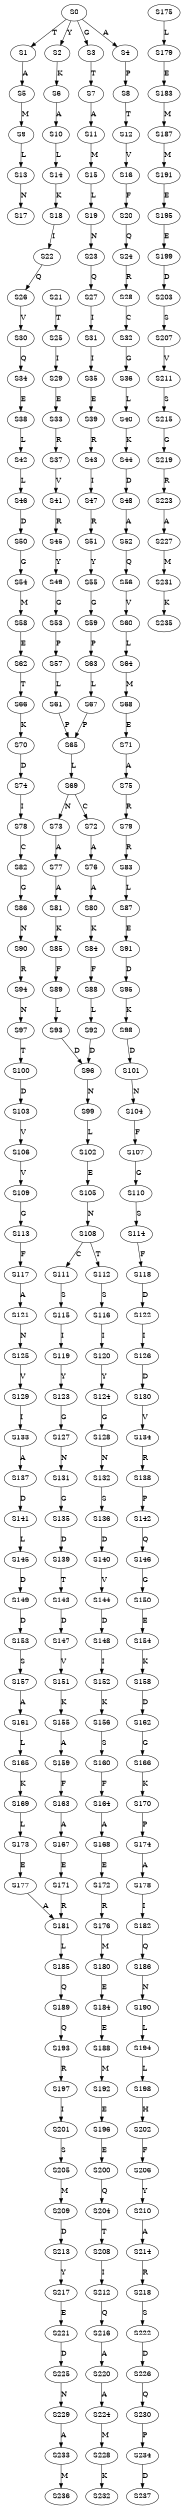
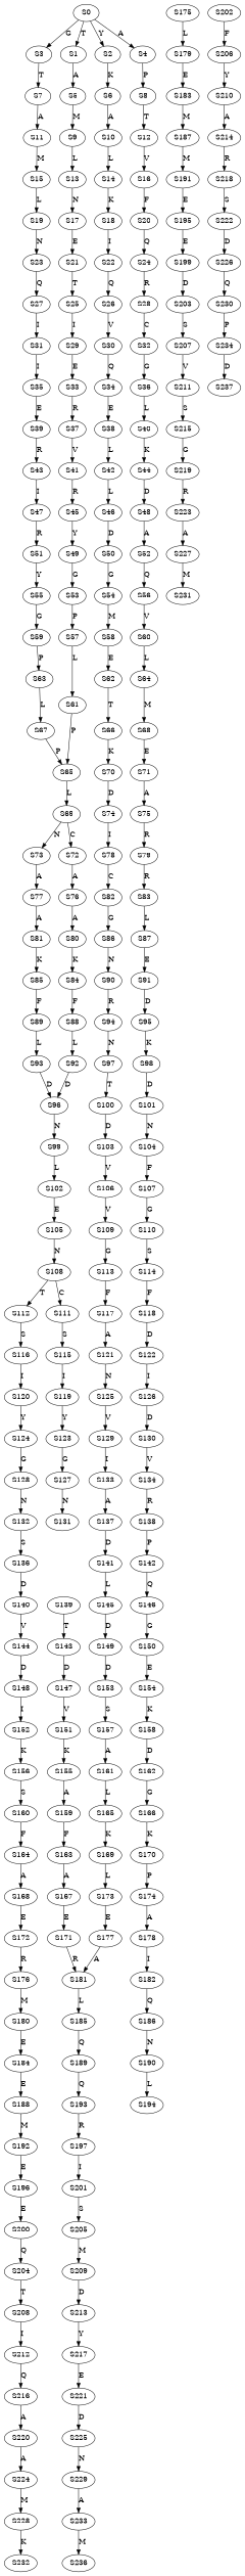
  strict digraph {
    S0
    S1
    S2
    S3
    S4
    S5
    S6
    S7
    S8
    S9
    S10
    S11
    S12
    S13
    S14
    S15
    S16
    S17
    S18
    S19
    S20
    S21
    S22
    S23
    S24
    S25
    S26
    S27
    S28
    S29
    S30
    S31
    S32
    S33
    S34
    S35
    S36
    S37
    S38
    S39
    S40
    S41
    S42
    S43
    S44
    S45
    S46
    S47
    S48
    S49
    S50
    S51
    S52
    S53
    S54
    S55
    S56
    S57
    S58
    S59
    S60
    S61
    S62
    S63
    S64
    S65
    S66
    S67
    S68
    S69
    S70
    S71
    S72
    S73
    S74
    S75
    S76
    S77
    S78
    S79
    S80
    S81
    S82
    S83
    S84
    S85
    S86
    S87
    S88
    S89
    S90
    S91
    S92
    S93
    S94
    S95
    S96
    S97
    S98
    S99
    S100
    S101
    S102
    S103
    S104
    S105
    S106
    S107
    S108
    S109
    S110
    S111
    S112
    S113
    S114
    S115
    S116
    S117
    S118
    S119
    S120
    S121
    S122
    S123
    S124
    S125
    S126
    S127
    S128
    S129
    S130
    S131
    S132
    S133
    S134
-   S135
    S136
    S137
    S138
    S139
    S140
    S141
    S142
    S143
    S144
    S145
    S146
    S147
    S148
    S149
    S150
    S151
    S152
    S153
    S154
    S155
    S156
    S157
    S158
    S159
    S160
    S161
    S162
    S163
    S164
    S165
    S166
    S167
    S168
    S169
    S170
    S171
    S172
    S173
    S174
    S181
    S176
    S177
    S178
    S175
    S179
    S180
    S182
    S183
    S184
    S185
    S186
    S187
    S188
    S189
    S190
    S191
    S192
    S193
    S194
    S195
    S196
    S197
-   S198
    S199
    S200
    S201
    S202
    S203
    S204
    S205
    S206
    S207
    S208
    S209
    S210
    S211
    S212
    S213
    S214
    S215
    S216
    S217
    S218
    S219
    S220
    S221
    S222
    S223
    S224
    S225
    S226
    S227
    S228
    S229
    S230
    S231
    S232
    S233
    S234
-   S235
    S236
    S237
    S0 -> S1 [label=T]
    S0 -> S2 [label=Y]
    S0 -> S3 [label=G]
    S0 -> S4 [label=A]
    S1 -> S5 [label=A]
    S2 -> S6 [label=K]
    S3 -> S7 [label=T]
    S4 -> S8 [label=P]
    S5 -> S9 [label=M]
    S6 -> S10 [label=A]
    S7 -> S11 [label=A]
    S8 -> S12 [label=T]
    S9 -> S13 [label=L]
    S10 -> S14 [label=L]
    S11 -> S15 [label=M]
    S12 -> S16 [label=V]
    S13 -> S17 [label=N]
    S14 -> S18 [label=K]
    S15 -> S19 [label=L]
    S16 -> S20 [label=F]
+   S17 -> S21 [label=E]
    S18 -> S22 [label=I]
    S19 -> S23 [label=N]
    S20 -> S24 [label=Q]
    S21 -> S25 [label=T]
    S22 -> S26 [label=Q]
    S23 -> S27 [label=Q]
    S24 -> S28 [label=R]
    S25 -> S29 [label=I]
    S26 -> S30 [label=V]
    S27 -> S31 [label=I]
    S28 -> S32 [label=C]
    S29 -> S33 [label=E]
    S30 -> S34 [label=Q]
    S31 -> S35 [label=I]
    S32 -> S36 [label=G]
    S33 -> S37 [label=R]
    S34 -> S38 [label=E]
    S35 -> S39 [label=E]
    S36 -> S40 [label=L]
    S37 -> S41 [label=V]
    S38 -> S42 [label=L]
    S39 -> S43 [label=R]
    S40 -> S44 [label=K]
    S41 -> S45 [label=R]
    S42 -> S46 [label=L]
    S43 -> S47 [label=I]
    S44 -> S48 [label=D]
    S45 -> S49 [label=Y]
    S46 -> S50 [label=D]
    S47 -> S51 [label=R]
    S48 -> S52 [label=A]
    S49 -> S53 [label=G]
    S50 -> S54 [label=G]
    S51 -> S55 [label=Y]
    S52 -> S56 [label=Q]
    S53 -> S57 [label=P]
    S54 -> S58 [label=M]
    S55 -> S59 [label=G]
    S56 -> S60 [label=V]
    S57 -> S61 [label=L]
    S58 -> S62 [label=E]
    S59 -> S63 [label=P]
    S60 -> S64 [label=L]
    S61 -> S65 [label=P]
    S62 -> S66 [label=T]
    S63 -> S67 [label=L]
    S64 -> S68 [label=M]
    S65 -> S69 [label=L]
    S66 -> S70 [label=K]
    S67 -> S65 [label=P]
    S68 -> S71 [label=E]
    S69 -> S72 [label=C]
    S69 -> S73 [label=N]
    S70 -> S74 [label=D]
    S71 -> S75 [label=A]
    S72 -> S76 [label=A]
    S73 -> S77 [label=A]
    S74 -> S78 [label=I]
    S75 -> S79 [label=R]
    S76 -> S80 [label=A]
    S77 -> S81 [label=A]
    S78 -> S82 [label=C]
    S79 -> S83 [label=R]
    S80 -> S84 [label=K]
    S81 -> S85 [label=K]
    S82 -> S86 [label=G]
    S83 -> S87 [label=L]
    S84 -> S88 [label=F]
    S85 -> S89 [label=F]
    S86 -> S90 [label=N]
    S87 -> S91 [label=E]
    S88 -> S92 [label=L]
    S89 -> S93 [label=L]
    S90 -> S94 [label=R]
    S91 -> S95 [label=D]
    S92 -> S96 [label=D]
    S93 -> S96 [label=D]
    S94 -> S97 [label=N]
    S95 -> S98 [label=K]
    S96 -> S99 [label=N]
    S97 -> S100 [label=T]
    S98 -> S101 [label=D]
    S99 -> S102 [label=L]
    S100 -> S103 [label=D]
    S101 -> S104 [label=N]
    S102 -> S105 [label=E]
    S103 -> S106 [label=V]
    S104 -> S107 [label=F]
    S105 -> S108 [label=N]
    S106 -> S109 [label=V]
    S107 -> S110 [label=G]
    S108 -> S111 [label=C]
    S108 -> S112 [label=T]
    S109 -> S113 [label=G]
    S110 -> S114 [label=S]
    S111 -> S115 [label=S]
    S112 -> S116 [label=S]
    S113 -> S117 [label=F]
    S114 -> S118 [label=F]
    S115 -> S119 [label=I]
    S116 -> S120 [label=I]
    S117 -> S121 [label=A]
    S118 -> S122 [label=D]
    S119 -> S123 [label=Y]
    S120 -> S124 [label=Y]
    S121 -> S125 [label=N]
    S122 -> S126 [label=I]
    S123 -> S127 [label=G]
    S124 -> S128 [label=G]
    S125 -> S129 [label=V]
    S126 -> S130 [label=D]
    S127 -> S131 [label=N]
    S128 -> S132 [label=N]
    S129 -> S133 [label=I]
    S130 -> S134 [label=V]
-   S131 -> S135 [label=G]
    S132 -> S136 [label=S]
    S133 -> S137 [label=A]
    S134 -> S138 [label=R]
-   S135 -> S139 [label=D]
    S136 -> S140 [label=D]
    S137 -> S141 [label=D]
    S138 -> S142 [label=P]
    S139 -> S143 [label=T]
    S140 -> S144 [label=V]
    S141 -> S145 [label=L]
    S142 -> S146 [label=Q]
    S143 -> S147 [label=D]
    S144 -> S148 [label=D]
    S145 -> S149 [label=D]
    S146 -> S150 [label=G]
    S147 -> S151 [label=V]
    S148 -> S152 [label=I]
    S149 -> S153 [label=D]
    S150 -> S154 [label=E]
    S151 -> S155 [label=K]
    S152 -> S156 [label=K]
    S153 -> S157 [label=S]
    S154 -> S158 [label=K]
    S155 -> S159 [label=A]
    S156 -> S160 [label=S]
    S157 -> S161 [label=A]
    S158 -> S162 [label=D]
    S159 -> S163 [label=F]
    S160 -> S164 [label=F]
    S161 -> S165 [label=L]
    S162 -> S166 [label=G]
    S163 -> S167 [label=A]
    S164 -> S168 [label=A]
    S165 -> S169 [label=K]
    S166 -> S170 [label=K]
    S167 -> S171 [label=E]
    S168 -> S172 [label=E]
    S169 -> S173 [label=L]
    S170 -> S174 [label=P]
    S171 -> S181 [label=R]
    S172 -> S176 [label=R]
    S173 -> S177 [label=E]
    S174 -> S178 [label=A]
    S181 -> S185 [label=L]
    S176 -> S180 [label=M]
    S177 -> S181 [label=A]
    S178 -> S182 [label=I]
    S175 -> S179 [label=L]
    S179 -> S183 [label=E]
    S180 -> S184 [label=E]
    S182 -> S186 [label=Q]
    S183 -> S187 [label=M]
    S184 -> S188 [label=E]
    S185 -> S189 [label=Q]
    S186 -> S190 [label=N]
    S187 -> S191 [label=M]
    S188 -> S192 [label=M]
    S189 -> S193 [label=Q]
    S190 -> S194 [label=L]
    S191 -> S195 [label=E]
    S192 -> S196 [label=E]
    S193 -> S197 [label=R]
-   S194 -> S198 [label=L]
    S195 -> S199 [label=E]
    S196 -> S200 [label=E]
    S197 -> S201 [label=I]
-   S198 -> S202 [label=H]
    S199 -> S203 [label=D]
    S200 -> S204 [label=Q]
    S201 -> S205 [label=S]
    S202 -> S206 [label=F]
    S203 -> S207 [label=S]
    S204 -> S208 [label=T]
    S205 -> S209 [label=M]
    S206 -> S210 [label=Y]
    S207 -> S211 [label=V]
    S208 -> S212 [label=I]
    S209 -> S213 [label=D]
    S210 -> S214 [label=A]
    S211 -> S215 [label=S]
    S212 -> S216 [label=Q]
    S213 -> S217 [label=Y]
    S214 -> S218 [label=R]
    S215 -> S219 [label=G]
    S216 -> S220 [label=A]
    S217 -> S221 [label=E]
    S218 -> S222 [label=S]
    S219 -> S223 [label=R]
    S220 -> S224 [label=A]
    S221 -> S225 [label=D]
    S222 -> S226 [label=D]
    S223 -> S227 [label=A]
    S224 -> S228 [label=M]
    S225 -> S229 [label=N]
    S226 -> S230 [label=Q]
    S227 -> S231 [label=M]
    S228 -> S232 [label=K]
    S229 -> S233 [label=A]
    S230 -> S234 [label=P]
-   S231 -> S235 [label=K]
    S233 -> S236 [label=M]
    S234 -> S237 [label=D]
  }
